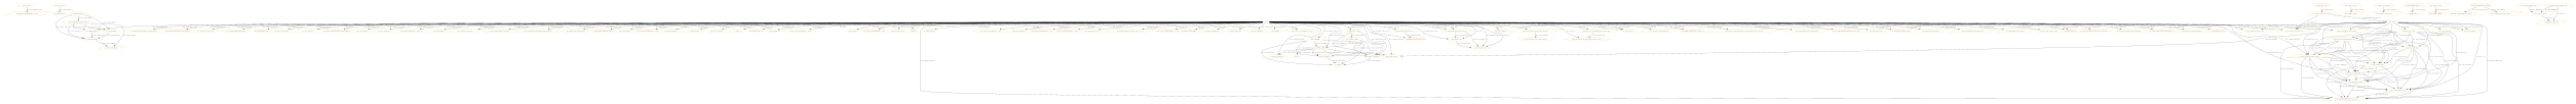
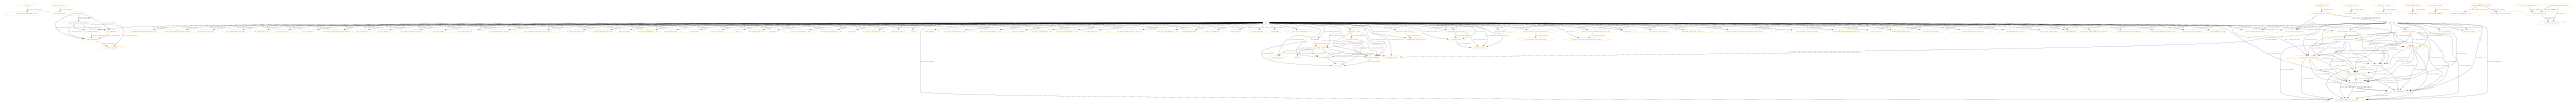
  digraph {
    fontname="IBM Plex Mono"
    rankdir=TB
    node [color=orange fontname="IBM Plex Mono" shape=octagon]
    edge [fontname="IBM Plex Mono"]
    "bfo:Entity" [shape=parallelogram]
    "-6913392a:15f818a062f:-7f6f" [shape=parallelogram]
    "npo:NPO_1509" [shape=hexagon]
    "npo:NPO_1504"
    "sp:EquipmentOrSuppliesName"
    "sp:ReagentName"
    "sp:SolutionName" [shape=parallelogram]
    "sp:PrimerName"
    "sp:SoftwareName" [shape=hexagon]
    "sp:AdvantageOfTheProtocol" [shape=parallelogram]
    "sp:PrimerSequence" [shape=parallelogram]
    "sp:ProvenanceOfTheProtocol"
    "sp:PurposeOfProtocol"
    "sp:TitleOfProtocol"
    "Ontology1184060740:Class_121" [shape=parallelogram]
    "Thesaurus:C70830" [shape=cylinder]
    "obo:OBI_0000747" [shape=cylinder]
    "obo:CHEBI_33695"
    "obo:OBI_0100026" [shape=cylinder]
    "sp:Primer" [shape=hexagon]
    "obo:CHEBI_33893" [shape=cylinder]
    "obo:CHEBI_16991" [shape=hexagon]
    "obo:CHEBI_33697" [shape=parallelogram]
    "sp:CatalogNumber" [shape=parallelogram]
    "sp:LimitationOfTheProtocol" [shape=parallelogram]
    "sp:Kit" [shape=cylinder]
    "obo:ERO_0000071" [shape=hexagon]
    "sp:Manufacturer"
    "Thesaurus:C85644" [shape=hexagon]
    "sp:FinalConcentration" [shape=parallelogram]
    "Thesaurus:C42614" [shape=parallelogram]
    "sp:ApplicationOfTheProtocol" [shape=hexagon]
    "sp:AnalyzedDataSet" [shape=cylinder]
    "sp:RawDataSet" [shape=hexagon]
    "sp:EquipmentAndSuppliesList" [shape=hexagon]
    "sp:ReagentList" [shape=hexagon]
    "sp:SoftwareList" [shape=hexagon]
    "sp:BufferName"
    "snap:Continuant" [shape=cylinder]
    "MSH:D004864" [shape=parallelogram]
    "sp:ProtocolInstruction" [shape=parallelogram]
    "sp:ExperimentalProtocol"
    "owl:Thing" [shape=hexagon]
    "sp:OutcomeOfTheProtocol" [shape=parallelogram]
    "obo:IAO_0000028" [shape=parallelogram]
    "obo:IAO_0000129" [shape=hexagon]
    "sp:NucleicAcidExtractionProtocol" [shape=parallelogram]
    "sp:ProteinExtractionProtocol"
    "obo:CHEBI_33696" [shape=parallelogram]
    "obo:CHEBI_36080" [shape=cylinder]
    "sp:RNAExtractionProtocol" [shape=cylinder]
    "sp:DNAExtractionProtocol"
    "snap:SpecificallyDependentContinuant" [shape=hexagon]
    "snap:GenericallyDependentContinuant"
    "Thesaurus:C25294" [shape=cylinder]
    "snap:DependentContinuant" [shape=cylinder]
    "-6913392a:15f818a062f:-7f6c"
    "snap:IndependentContinuant" [shape=parallelogram]
    "sp:tissueHomogenizer" [shape=hexagon]
    "sp:cellDisruption1" [shape=parallelogram]
    "sp:RNAextraction1" [shape=parallelogram]
    NULL
    "sp:RecipeList" [shape=hexagon]
    "sp:PrecipitationReaction" [shape=parallelogram]
    "Ontology1184060740:Class_40" [shape=cylinder]
    "sp:SubcellularProteinFractionationKitforTissues" [shape=parallelogram]
    "sp:HousingConditionProcedure" [shape=parallelogram]
    "sp:PolimeraseChainReactionProtocol" [shape=cylinder]
    n69 [label="obo:ERO_0010376" shape=parallelogram]
    "sp:ReverseTranscription" [shape=cylinder]
    "sp:InfectionProcedure" [shape=parallelogram]
    "sp:HousingConditionProtocol" [shape=parallelogram]
    "sp:WashingNucleicAcids" [shape=parallelogram]
    "sp:ProtocolIdentifier"
    "sp:SpecimenList" [shape=cylinder]
    "sp:ReverseTranscriptionPCRProtocol" [shape=cylinder]
    "sp:AnimalEuthanizationProtocol"
    "sp:SpecimenPreparationProtocol" [shape=cylinder]
    "sp:DNAExtractionProcedure"
    "sp:StorageCondition" [shape=cylinder]
    "sp:SpecimenPreparationProcedure"
    "sp:AnimalEuthanizationProcedure" [shape=cylinder]
    "sp:InfectionProtocol"
    "sp:TrypanosomaExperiment" [shape=hexagon]
    "sp:MethodsSection" [shape=cylinder]
    "sp:CellDisruption"
    "obo:IAO_0000321" [shape=parallelogram]
    "sp:NucleicAcidExtractionProcedure" [shape=cylinder]
    "obo:OBI_0000671"
    "obo:IAO_0000310"
    "Ontology1184060740:Class_39"
    "sp:AuthorName"
    "sp:PCRAmplification" [shape=parallelogram]
    "sp:ElectrophoresisProtocol"
    "sp:PolimeraseChainReactionProcedure"
    "sp:DenaturationReaction" [shape=hexagon]
    "sp:hasExperimentalInputs" [shape=cylinder]
    "obo:RO_0000056"
    "-6913392a:15f818a062f:-7f5e" [shape=cylinder]
    "sp:hasAdvantage"
    "sp:hasOutcome" [shape=parallelogram]
    "obo:OBI_0000304"
    "ro:part_of" [shape=parallelogram]
    "sp:hasInstruction" [shape=cylinder]
    "sp:hasStep" [shape=hexagon]
    "-6913392a:15f818a062f:-7f60" [shape=hexagon]
+   "-6913392a:15f818a062f:-7f6b" [shape=cylinder]
    "ro:has_part" [shape=hexagon]
    "-6913392a:15f818a062f:-7f6d" [shape=cylinder]
    "sp:hasLimitation"
    "rdf:nil" [shape=cylinder]
    "sp:hasPurpose" [shape=cylinder]
+   "-6913392a:15f818a062f:-7f6a" [shape=hexagon]
    "-6913392a:15f818a062f:-7f63"
    "obo:BFO_0000062"
    "-6913392a:15f818a062f:-7f62" [shape=cylinder]
    "-6913392a:15f818a062f:-7f6e" [shape=cylinder]
    "sp:hasIdentifier" [shape=hexagon]
    "Ontology1184060740:has_Part_of" [shape=parallelogram]
    "-6913392a:15f818a062f:-7f5f" [shape=cylinder]
    "sp:hasAlertMessage" [shape=cylinder]
    "sp:hasCatalogNumber" [shape=hexagon]
    "sp:hasProtocol" [shape=hexagon]
    "obo:BFO_0000061"
    "sp:hasName"
    "-6913392a:15f818a062f:-7f61" [shape=hexagon]
    "sp:specimenPreparation1"
    "bfo:Entity" -> "-6913392a:15f818a062f:-7f6f" [label="owl:equivalentClass"]
    "npo:NPO_1504" -> "npo:NPO_1509" [label="owl:disjointWith"]
    "sp:EquipmentOrSuppliesName" -> "sp:ReagentName" [label="owl:disjointWith"]
    "sp:EquipmentOrSuppliesName" -> "sp:SolutionName" [label="owl:disjointWith"]
    "sp:EquipmentOrSuppliesName" -> "sp:PrimerName" [label="owl:disjointWith"]
    "sp:EquipmentOrSuppliesName" -> "sp:SoftwareName" [label="owl:disjointWith"]
    "sp:ReagentName" -> "sp:SoftwareName" [label="owl:disjointWith"]
    "sp:PrimerName" -> "sp:SoftwareName" [label="owl:disjointWith"]
    "sp:SoftwareName" -> "sp:SolutionName" [label="owl:disjointWith"]
    "sp:AdvantageOfTheProtocol" -> "sp:PrimerSequence" [label="owl:disjointWith"]
    "sp:PrimerSequence" -> "sp:ProvenanceOfTheProtocol" [label="owl:disjointWith"]
    "sp:PrimerSequence" -> "sp:PurposeOfProtocol" [label="owl:disjointWith"]
    "sp:PrimerSequence" -> "sp:TitleOfProtocol" [label="owl:disjointWith"]
    "sp:PrimerSequence" -> "Ontology1184060740:Class_121" [label="owl:disjointWith"]
    "sp:ProvenanceOfTheProtocol" -> "sp:PurposeOfProtocol" [label="owl:disjointWith"]
    "sp:ProvenanceOfTheProtocol" -> "sp:TitleOfProtocol" [label="owl:disjointWith"]
    "sp:ProvenanceOfTheProtocol" -> "Ontology1184060740:Class_121" [label="owl:disjointWith"]
    "sp:PurposeOfProtocol" -> "sp:TitleOfProtocol" [label="owl:disjointWith"]
    "sp:PurposeOfProtocol" -> "Ontology1184060740:Class_121" [label="owl:disjointWith"]
    "sp:TitleOfProtocol" -> "Ontology1184060740:Class_121" [label="owl:disjointWith"]
    "Thesaurus:C70830" -> "obo:OBI_0000747" [label="owl:disjointWith"]
    "Thesaurus:C70830" -> "obo:CHEBI_33695" [label="owl:disjointWith"]
    "Thesaurus:C70830" -> "obo:OBI_0100026" [label="owl:disjointWith"]
    "obo:OBI_0000747" -> "sp:Primer" [label="owl:disjointWith"]
    "obo:CHEBI_33695" -> "obo:OBI_0100026" [label="owl:disjointWith"]
    "obo:CHEBI_33695" -> "sp:Primer" [label="owl:disjointWith"]
    "obo:CHEBI_33695" -> "obo:CHEBI_33893" [label="owl:disjointWith"]
    "obo:OBI_0100026" -> "sp:Primer" [label="owl:disjointWith"]
    "obo:CHEBI_33893" -> "obo:OBI_0000747" [label="owl:disjointWith"]
    "obo:CHEBI_33893" -> "obo:OBI_0100026" [label="owl:disjointWith"]
    "obo:CHEBI_33893" -> "sp:Kit" [label="owl:disjointWith"]
    "obo:CHEBI_33893" -> "obo:ERO_0000071" [label="owl:disjointWith"]
    "obo:CHEBI_33893" -> "sp:Manufacturer" [label="owl:disjointWith"]
    "obo:CHEBI_16991" -> "obo:CHEBI_33697" [label="owl:disjointWith"]
    "sp:CatalogNumber" -> "sp:PrimerSequence" [label="owl:disjointWith"]
    "sp:CatalogNumber" -> "sp:ProvenanceOfTheProtocol" [label="owl:disjointWith"]
    "sp:CatalogNumber" -> "sp:PurposeOfProtocol" [label="owl:disjointWith"]
    "sp:CatalogNumber" -> "sp:TitleOfProtocol" [label="owl:disjointWith"]
    "sp:CatalogNumber" -> "Ontology1184060740:Class_121" [label="owl:disjointWith"]
    "sp:CatalogNumber" -> "sp:LimitationOfTheProtocol" [label="owl:disjointWith"]
    "sp:LimitationOfTheProtocol" -> "sp:PrimerSequence" [label="owl:disjointWith"]
    "sp:LimitationOfTheProtocol" -> "sp:ProvenanceOfTheProtocol" [label="obo:BFO_0000061"]
    "sp:LimitationOfTheProtocol" -> "sp:PurposeOfProtocol" [label="owl:disjointWith"]
    "sp:LimitationOfTheProtocol" -> "sp:TitleOfProtocol" [label="owl:disjointWith"]
    "sp:LimitationOfTheProtocol" -> "Ontology1184060740:Class_121" [label="owl:disjointWith"]
    "Thesaurus:C85644" -> "sp:FinalConcentration" [label="owl:disjointWith"]
    "Thesaurus:C42614" -> "sp:PrimerSequence" [label="owl:disjointWith"]
    "Thesaurus:C42614" -> "sp:ProvenanceOfTheProtocol" [label="owl:disjointWith"]
    "Thesaurus:C42614" -> "sp:PurposeOfProtocol" [label="owl:disjointWith"]
    "Thesaurus:C42614" -> "sp:TitleOfProtocol" [label="owl:disjointWith"]
    "Thesaurus:C42614" -> "Ontology1184060740:Class_121" [label="owl:disjointWith"]
    "Thesaurus:C42614" -> "sp:CatalogNumber" [label="owl:disjointWith"]
    "Thesaurus:C42614" -> "sp:LimitationOfTheProtocol" [label="owl:disjointWith"]
    "Thesaurus:C42614" -> "sp:ApplicationOfTheProtocol" [label="owl:disjointWith"]
    "sp:ApplicationOfTheProtocol" -> "sp:PrimerSequence" [label="owl:disjointWith"]
    "sp:ApplicationOfTheProtocol" -> "sp:ProvenanceOfTheProtocol" [label="owl:disjointWith"]
    "sp:ApplicationOfTheProtocol" -> "sp:PurposeOfProtocol" [label="owl:disjointWith"]
    "sp:ApplicationOfTheProtocol" -> "sp:TitleOfProtocol" [label="owl:disjointWith"]
    "sp:ApplicationOfTheProtocol" -> "Ontology1184060740:Class_121" [label="owl:disjointWith"]
    "sp:ApplicationOfTheProtocol" -> "sp:CatalogNumber" [label="owl:disjointWith"]
    "sp:ApplicationOfTheProtocol" -> "sp:LimitationOfTheProtocol" [label="owl:disjointWith"]
    "sp:AnalyzedDataSet" -> "sp:RawDataSet" [label="owl:disjointWith"]
    "sp:EquipmentAndSuppliesList" -> "sp:ReagentList" [label="owl:disjointWith"]
    "sp:EquipmentAndSuppliesList" -> "sp:SoftwareList" [label="owl:disjointWith"]
    "sp:ReagentList" -> "sp:SoftwareList" [label="owl:disjointWith"]
    "sp:BufferName" -> "sp:EquipmentOrSuppliesName" [label="owl:disjointWith"]
    "sp:BufferName" -> "sp:PrimerName" [label="owl:disjointWith"]
    "sp:BufferName" -> "sp:SoftwareName" [label="owl:disjointWith"]
    "MSH:D004864" -> "obo:OBI_0000747" [label="owl:disjointWith"]
    "MSH:D004864" -> "obo:OBI_0100026" [label="owl:disjointWith"]
    "MSH:D004864" -> "sp:Primer" [label="owl:disjointWith"]
    "MSH:D004864" -> "obo:CHEBI_33893" [label="owl:disjointWith"]
    "sp:ExperimentalProtocol" -> "sp:ProtocolInstruction" [label="sp:hasStep"]
    "sp:ExperimentalProtocol" -> "owl:Thing" [label="sp:hasExperimentalInputs"]
    "owl:Thing" -> "sp:AdvantageOfTheProtocol" [label="sp:hasAdvantage"]
    "owl:Thing" -> "sp:PrimerSequence" [label="sp:hasSequence"]
    "owl:Thing" -> "sp:ProvenanceOfTheProtocol" [label="sp:adaptedFrom"]
    "owl:Thing" -> "sp:PurposeOfProtocol" [label="sp:hasPurpose"]
    "owl:Thing" -> "sp:TitleOfProtocol" [label="sp:hasTitle"]
    "owl:Thing" -> "Ontology1184060740:Class_121" [label="sp:hasAlertMessage"]
    "owl:Thing" -> "sp:CatalogNumber" [label="sp:hasCatalogNumber"]
    "owl:Thing" -> "sp:LimitationOfTheProtocol" [label="sp:hasLimitation"]
    "owl:Thing" -> "sp:Manufacturer" [label="obo:OBI_0000304"]
    "owl:Thing" -> "Thesaurus:C42614" [label="sp:hasName"]
-   "owl:Thing" -> "sp:ApplicationOfTheProtocol" [label="sp:hasApplication"]
+   "sp:AdvantageOfTheProtocol" -> "sp:ApplicationOfTheProtocol" [label="sp:hasApplication"]
    "owl:Thing" -> "sp:ProtocolInstruction" [label="sp:hasInstruction"]
    "owl:Thing" -> "sp:OutcomeOfTheProtocol" [label="sp:hasOutcome"]
    "owl:Thing" -> "obo:IAO_0000028" [label="sp:hasIdentifier"]
    "owl:Thing" -> "obo:IAO_0000129" [label="pav:hasVersion"]
    "owl:Thing" -> "obo:IAO_0000129" [label="pav:hasCurrentVersion"]
    "sp:NucleicAcidExtractionProtocol" -> "sp:ProteinExtractionProtocol" [label="owl:disjointWith"]
    "obo:CHEBI_33696" -> "obo:CHEBI_36080" [label="owl:disjointWith"]
    "sp:DNAExtractionProtocol" -> "sp:RNAExtractionProtocol" [label="owl:disjointWith"]
    "snap:GenericallyDependentContinuant" -> "snap:SpecificallyDependentContinuant" [label="owl:disjointWith"]
    "Thesaurus:C25294" -> "sp:ExperimentalProtocol" [label="sp:hasProtocol"]
    "snap:DependentContinuant" -> "-6913392a:15f818a062f:-7f6c" [label="owl:equivalentClass"]
    "snap:DependentContinuant" -> "snap:IndependentContinuant" [label="owl:disjointWith"]
    "sp:tissueHomogenizer" -> "sp:cellDisruption1" [label="obo:RO_0000056"]
    "sp:cellDisruption1" -> "sp:RNAextraction1" [label="ro:part_of"]
    NULL -> "sp:ReagentName" [label="owl:someValuesFrom"]
    NULL -> "sp:AdvantageOfTheProtocol" [label="owl:someValuesFrom"]
    NULL -> "sp:PurposeOfProtocol" [label="owl:someValuesFrom"]
    NULL -> "Ontology1184060740:Class_121" [label="owl:someValuesFrom"]
    NULL -> "Thesaurus:C70830" [label="owl:someValuesFrom"]
    NULL -> "obo:OBI_0100026" [label="owl:someValuesFrom"]
    NULL -> "obo:CHEBI_33893" [label="owl:someValuesFrom"]
    NULL -> "sp:CatalogNumber" [label="owl:someValuesFrom"]
    NULL -> "sp:LimitationOfTheProtocol" [label="owl:someValuesFrom"]
    NULL -> "obo:ERO_0000071" [label="owl:someValuesFrom"]
    NULL -> "sp:Manufacturer" [label="owl:someValuesFrom"]
    NULL -> "sp:EquipmentAndSuppliesList" [label="owl:someValuesFrom"]
    NULL -> "sp:EquipmentAndSuppliesList" [label="rdf:first"]
    NULL -> "sp:ReagentList" [label="rdf:first"]
    NULL -> "sp:ReagentList" [label="owl:someValuesFrom"]
    NULL -> "sp:SoftwareList" [label="owl:someValuesFrom"]
    NULL -> "sp:SoftwareList" [label="rdf:first"]
    NULL -> "snap:Continuant" [label="rdf:first"]
    NULL -> "MSH:D004864" [label="owl:someValuesFrom"]
    NULL -> "sp:ProtocolInstruction" [label="owl:someValuesFrom"]
    NULL -> "sp:OutcomeOfTheProtocol" [label="owl:someValuesFrom"]
    NULL -> "sp:NucleicAcidExtractionProtocol" [label="owl:someValuesFrom"]
    NULL -> "sp:RNAExtractionProtocol" [label="owl:someValuesFrom"]
    NULL -> "sp:DNAExtractionProtocol" [label="owl:someValuesFrom"]
    NULL -> "snap:SpecificallyDependentContinuant" [label="rdf:first"]
    NULL -> "snap:GenericallyDependentContinuant" [label="rdf:first"]
    NULL -> "sp:RecipeList" [label="owl:someValuesFrom"]
    NULL -> "sp:RecipeList" [label="rdf:first"]
    NULL -> "sp:PrecipitationReaction" [label="owl:someValuesFrom"]
    NULL -> "Ontology1184060740:Class_40" [label="owl:allValuesFrom"]
    NULL -> "sp:SubcellularProteinFractionationKitforTissues" [label="owl:allValuesFrom"]
    NULL -> "sp:HousingConditionProcedure" [label="owl:someValuesFrom"]
    NULL -> "sp:PolimeraseChainReactionProtocol" [label="owl:someValuesFrom"]
    NULL -> n69 [label="owl:someValuesFrom"]
    NULL -> "sp:ReverseTranscription" [label="owl:someValuesFrom"]
    NULL -> "sp:InfectionProcedure" [label="owl:someValuesFrom"]
    NULL -> "sp:HousingConditionProtocol" [label="owl:someValuesFrom"]
    NULL -> "sp:WashingNucleicAcids" [label="owl:someValuesFrom"]
    NULL -> "sp:ProtocolIdentifier" [label="owl:someValuesFrom"]
    NULL -> "sp:SpecimenList" [label="rdf:first"]
    NULL -> "sp:SpecimenList" [label="owl:someValuesFrom"]
    NULL -> "sp:ReverseTranscriptionPCRProtocol" [label="owl:someValuesFrom"]
    NULL -> "sp:AnimalEuthanizationProtocol" [label="owl:someValuesFrom"]
    NULL -> "sp:SpecimenPreparationProtocol" [label="owl:someValuesFrom"]
    NULL -> "sp:DNAExtractionProcedure" [label="owl:someValuesFrom"]
    NULL -> "sp:StorageCondition" [label="owl:someValuesFrom"]
    NULL -> "sp:SpecimenPreparationProcedure" [label="owl:someValuesFrom"]
    NULL -> "sp:AnimalEuthanizationProcedure" [label="owl:someValuesFrom"]
    NULL -> "sp:InfectionProtocol" [label="owl:someValuesFrom"]
    NULL -> "sp:TrypanosomaExperiment" [label="owl:someValuesFrom"]
    NULL -> "sp:MethodsSection" [label="owl:someValuesFrom"]
    NULL -> "sp:CellDisruption" [label="owl:someValuesFrom"]
    NULL -> "obo:IAO_0000321" [label="rdf:first"]
    NULL -> "sp:NucleicAcidExtractionProcedure" [label="owl:someValuesFrom"]
    NULL -> "obo:OBI_0000671" [label="owl:someValuesFrom"]
    NULL -> "obo:IAO_0000310" [label="owl:someValuesFrom"]
    NULL -> "Ontology1184060740:Class_39" [label="owl:allValuesFrom"]
    NULL -> "sp:AuthorName" [label="owl:someValuesFrom"]
    NULL -> "sp:PCRAmplification" [label="owl:someValuesFrom"]
    NULL -> "sp:ElectrophoresisProtocol" [label="owl:someValuesFrom"]
    NULL -> "sp:PolimeraseChainReactionProcedure" [label="owl:someValuesFrom"]
    NULL -> "sp:DenaturationReaction" [label="owl:someValuesFrom"]
    NULL -> "sp:hasExperimentalInputs" [label="owl:onProperty"]
    NULL -> "obo:RO_0000056" [label="owl:onProperty"]
    NULL -> "-6913392a:15f818a062f:-7f5e" [label="rdf:rest"]
    NULL -> "sp:hasAdvantage" [label="owl:onProperty"]
    NULL -> "sp:hasOutcome" [label="owl:onProperty"]
    NULL -> "obo:OBI_0000304" [label="owl:onProperty"]
    NULL -> "ro:part_of" [label="owl:onProperty"]
    NULL -> "sp:hasInstruction" [label="owl:onProperty"]
    NULL -> "sp:hasStep" [label="owl:onProperty"]
    NULL -> "-6913392a:15f818a062f:-7f60" [label="rdf:rest"]
+   NULL -> "-6913392a:15f818a062f:-7f6b" [label="owl:unionOf"]
    NULL -> "ro:has_part" [label="owl:onProperty"]
    NULL -> "-6913392a:15f818a062f:-7f6d" [label="rdf:rest"]
    NULL -> "sp:hasLimitation" [label="owl:onProperty"]
    NULL -> "rdf:nil" [label="rdf:rest"]
    NULL -> "sp:hasPurpose" [label="owl:onProperty"]
+   NULL -> "-6913392a:15f818a062f:-7f6a" [label="rdf:rest"]
    NULL -> "-6913392a:15f818a062f:-7f63" [label="owl:members"]
    NULL -> "obo:BFO_0000062" [label="owl:onProperty"]
    NULL -> "-6913392a:15f818a062f:-7f62" [label="rdf:rest"]
    NULL -> "-6913392a:15f818a062f:-7f6e" [label="owl:unionOf"]
    NULL -> "sp:hasIdentifier" [label="owl:onProperty"]
    NULL -> "Ontology1184060740:has_Part_of" [label="owl:onProperty"]
    NULL -> "-6913392a:15f818a062f:-7f5f" [label="rdf:rest"]
    NULL -> "sp:hasAlertMessage" [label="owl:onProperty"]
    NULL -> "sp:hasCatalogNumber" [label="owl:onProperty"]
    NULL -> "sp:hasProtocol" [label="owl:onProperty"]
    NULL -> "obo:BFO_0000061" [label="owl:onProperty"]
    NULL -> "sp:hasName" [label="owl:onProperty"]
    NULL -> "-6913392a:15f818a062f:-7f61" [label="rdf:rest"]
    "sp:specimenPreparation1" -> "sp:cellDisruption1" [label="obo:BFO_0000061"]
    "sp:specimenPreparation1" -> "sp:RNAextraction1" [label="ro:part_of"]
  }
